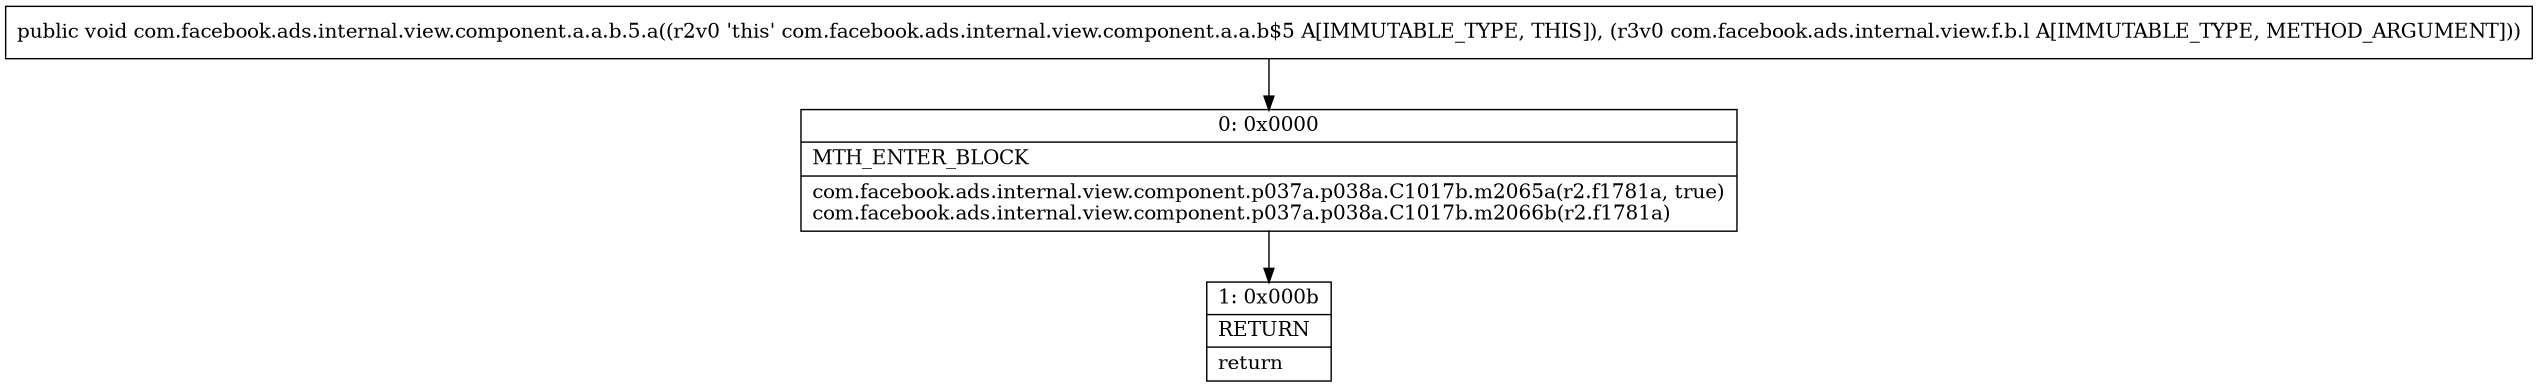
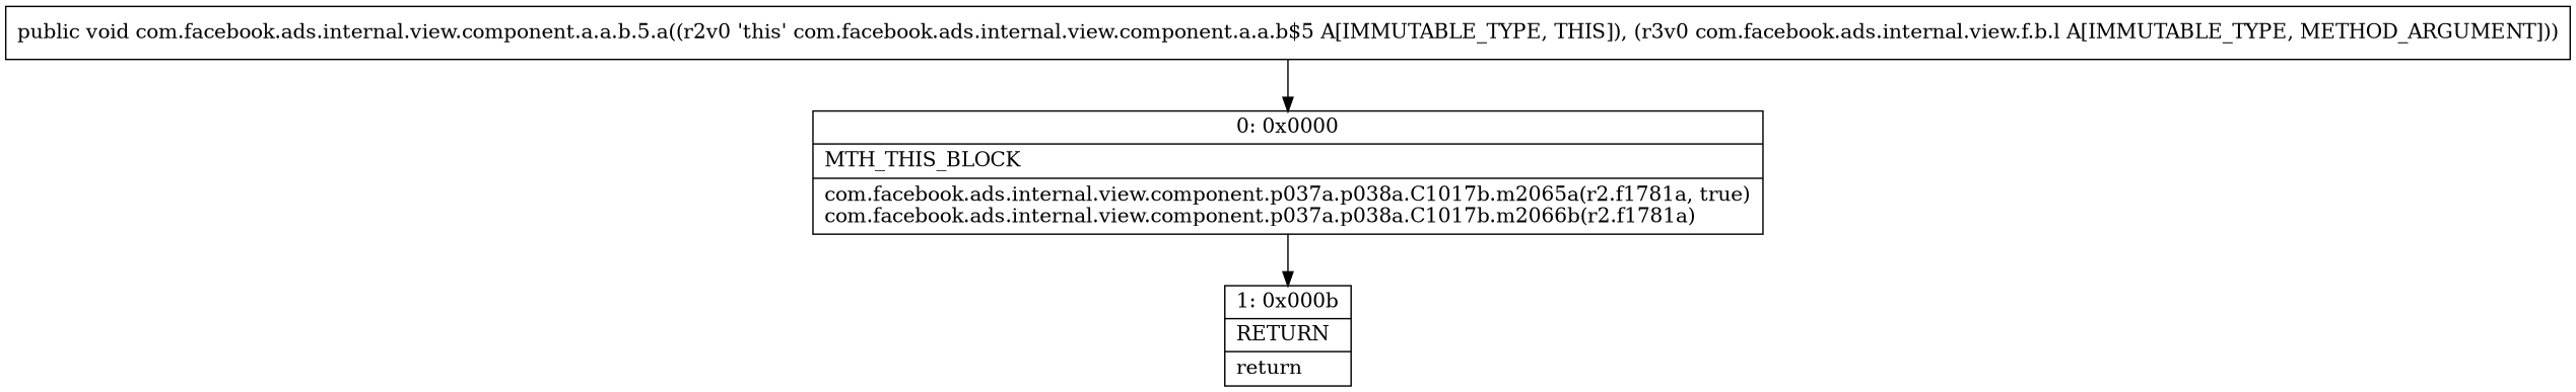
  digraph {
    node [shape=record]
-   n1 [label="{0\:\ 0x0000|MTH_ENTER_BLOCK\l|com.facebook.ads.internal.view.component.p037a.p038a.C1017b.m2065a(r2.f1781a, true)\lcom.facebook.ads.internal.view.component.p037a.p038a.C1017b.m2066b(r2.f1781a)\l}"]
+   n1 [label="{0\:\ 0x0000|MTH_THIS_BLOCK\l|com.facebook.ads.internal.view.component.p037a.p038a.C1017b.m2065a(r2.f1781a, true)\lcom.facebook.ads.internal.view.component.p037a.p038a.C1017b.m2066b(r2.f1781a)\l}"]
    n2 [label="{1\:\ 0x000b|RETURN\l|return\l}"]
    n3 [label="{public void com.facebook.ads.internal.view.component.a.a.b.5.a((r2v0 'this' com.facebook.ads.internal.view.component.a.a.b$5 A[IMMUTABLE_TYPE, THIS]), (r3v0 com.facebook.ads.internal.view.f.b.l A[IMMUTABLE_TYPE, METHOD_ARGUMENT])) }"]
    n1 -> n2
    n3 -> n1
  }
